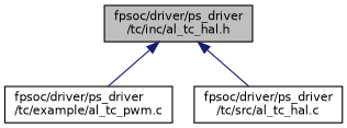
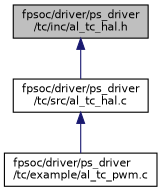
  digraph {
    node [color=black fillcolor=white fontname=Helvetica fontsize=10 shape=record style=filled]
    edge [color=midnightblue dir=back fontname=Helvetica fontsize=10 labelfontname=Helvetica labelfontsize=10 style=solid]
    n1 [fillcolor=grey75 fontcolor=black height=0.2 label="fpsoc/driver/ps_driver\l/tc/inc/al_tc_hal.h" width=0.4]
    n2 [height=0.2 label="fpsoc/driver/ps_driver\l/tc/example/al_tc_pwm.c" width=0.4]
    n3 [height=0.2 label="fpsoc/driver/ps_driver\l/tc/src/al_tc_hal.c" width=0.4]
-   n1 -> n2
+   n3 -> n2
    n1 -> n3
  }
